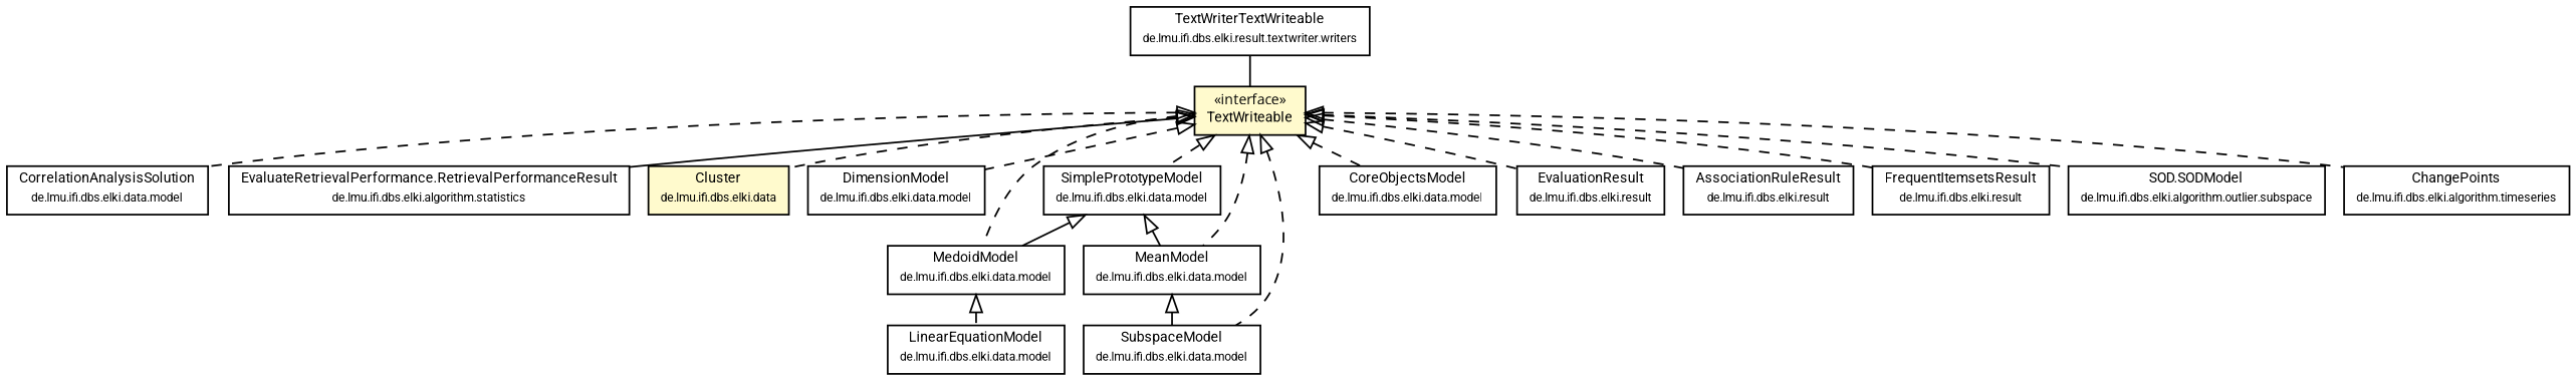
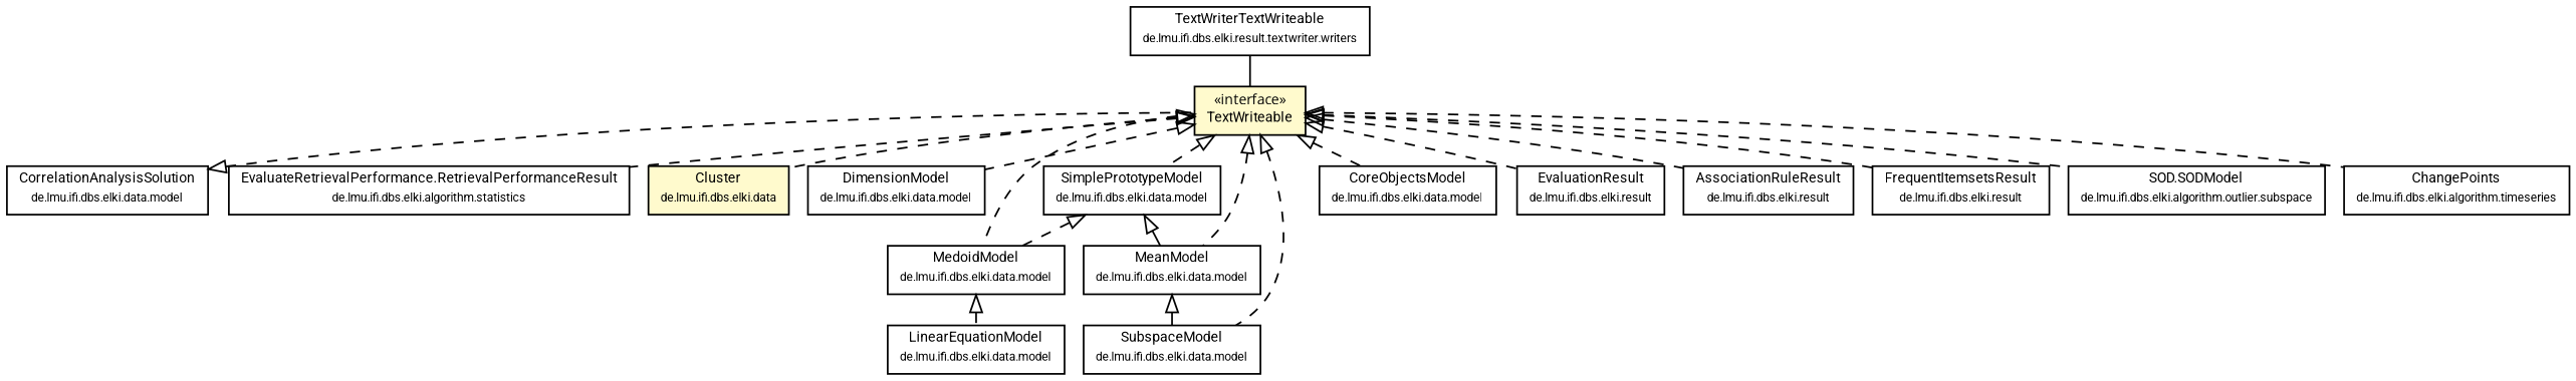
  digraph {
    fontname="Open Sans"
    nodesep=0.15
    rankdir=TB
    ranksep=0.25
    node [fontcolor=black fontname="Open Sans" fontsize=8 margin=0 shape=plaintext]
    edge [color=black fontname="Open Sans" fontsize=7 labelfontname=Roboto labelfontsize=7 weight=9 arrowtail=empty dir=back style=dashed]
    n1 [height=0 label=<<table title="de.lmu.ifi.dbs.elki.result.textwriter.writers.TextWriterTextWriteable" border="0" cellborder="1" cellspacing="0" cellpadding="2" href="writers/TextWriterTextWriteable.html" target="_parent"> 		<tr><td><table border="0" cellspacing="0" cellpadding="1"> 		<tr><td align="center" balign="center"> <font face="Roboto">TextWriterTextWriteable</font> </td></tr> 		<tr><td align="center" balign="center"> <font face="Roboto" point-size="7.0">de.lmu.ifi.dbs.elki.result.textwriter.writers</font> </td></tr> 		</table></td></tr> 		</table>> width=0]
    n2 [height=0 label=<<table title="de.lmu.ifi.dbs.elki.result.textwriter.TextWriteable" border="0" cellborder="1" cellspacing="0" cellpadding="2" bgcolor="lemonChiffon" href="TextWriteable.html" target="_parent"> 		<tr><td><table border="0" cellspacing="0" cellpadding="1"> 		<tr><td align="center" balign="center"> &#171;interface&#187; </td></tr> 		<tr><td align="center" balign="center"> <font face="Roboto">TextWriteable</font> </td></tr> 		</table></td></tr> 		</table>> width=0]
    n3 [height=0 label=<<table title="de.lmu.ifi.dbs.elki.data.model.CorrelationAnalysisSolution" border="0" cellborder="1" cellspacing="0" cellpadding="2" href="../../data/model/CorrelationAnalysisSolution.html" target="_parent"> 		<tr><td><table border="0" cellspacing="0" cellpadding="1"> 		<tr><td align="center" balign="center"> <font face="Roboto">CorrelationAnalysisSolution</font> </td></tr> 		<tr><td align="center" balign="center"> <font face="Roboto" point-size="7.0">de.lmu.ifi.dbs.elki.data.model</font> </td></tr> 		</table></td></tr> 		</table>> width=0]
    n4 [height=0 label=<<table title="de.lmu.ifi.dbs.elki.algorithm.statistics.EvaluateRetrievalPerformance.RetrievalPerformanceResult" border="0" cellborder="1" cellspacing="0" cellpadding="2" href="../../algorithm/statistics/EvaluateRetrievalPerformance.RetrievalPerformanceResult.html" target="_parent"> 		<tr><td><table border="0" cellspacing="0" cellpadding="1"> 		<tr><td align="center" balign="center"> <font face="Roboto">EvaluateRetrievalPerformance.RetrievalPerformanceResult</font> </td></tr> 		<tr><td align="center" balign="center"> <font face="Roboto" point-size="7.0">de.lmu.ifi.dbs.elki.algorithm.statistics</font> </td></tr> 		</table></td></tr> 		</table>> width=0]
    n5 [height=0 label=<<table title="de.lmu.ifi.dbs.elki.data.Cluster" border="0" cellborder="1" cellspacing="0" cellpadding="2" bgcolor="LemonChiffon" href="../../data/Cluster.html" target="_parent"> 		<tr><td><table border="0" cellspacing="0" cellpadding="1"> 		<tr><td align="center" balign="center"> <font face="Roboto">Cluster</font> </td></tr> 		<tr><td align="center" balign="center"> <font face="Roboto" point-size="7.0">de.lmu.ifi.dbs.elki.data</font> </td></tr> 		</table></td></tr> 		</table>> width=0]
    n6 [height=0 label=<<table title="de.lmu.ifi.dbs.elki.data.model.DimensionModel" border="0" cellborder="1" cellspacing="0" cellpadding="2" href="../../data/model/DimensionModel.html" target="_parent"> 		<tr><td><table border="0" cellspacing="0" cellpadding="1"> 		<tr><td align="center" balign="center"> <font face="Roboto">DimensionModel</font> </td></tr> 		<tr><td align="center" balign="center"> <font face="Roboto" point-size="7.0">de.lmu.ifi.dbs.elki.data.model</font> </td></tr> 		</table></td></tr> 		</table>> width=0]
    n7 [height=0 label=<<table title="de.lmu.ifi.dbs.elki.data.model.MedoidModel" border="0" cellborder="1" cellspacing="0" cellpadding="2" href="../../data/model/MedoidModel.html" target="_parent"> 		<tr><td><table border="0" cellspacing="0" cellpadding="1"> 		<tr><td align="center" balign="center"> <font face="Roboto">MedoidModel</font> </td></tr> 		<tr><td align="center" balign="center"> <font face="Roboto" point-size="7.0">de.lmu.ifi.dbs.elki.data.model</font> </td></tr> 		</table></td></tr> 		</table>> width=0]
    n8 [height=0 label=<<table title="de.lmu.ifi.dbs.elki.data.model.SubspaceModel" border="0" cellborder="1" cellspacing="0" cellpadding="2" href="../../data/model/SubspaceModel.html" target="_parent"> 		<tr><td><table border="0" cellspacing="0" cellpadding="1"> 		<tr><td align="center" balign="center"> <font face="Roboto">SubspaceModel</font> </td></tr> 		<tr><td align="center" balign="center"> <font face="Roboto" point-size="7.0">de.lmu.ifi.dbs.elki.data.model</font> </td></tr> 		</table></td></tr> 		</table>> width=0]
    n9 [height=0 label=<<table title="de.lmu.ifi.dbs.elki.data.model.SimplePrototypeModel" border="0" cellborder="1" cellspacing="0" cellpadding="2" href="../../data/model/SimplePrototypeModel.html" target="_parent"> 		<tr><td><table border="0" cellspacing="0" cellpadding="1"> 		<tr><td align="center" balign="center"> <font face="Roboto">SimplePrototypeModel</font> </td></tr> 		<tr><td align="center" balign="center"> <font face="Roboto" point-size="7.0">de.lmu.ifi.dbs.elki.data.model</font> </td></tr> 		</table></td></tr> 		</table>> width=0]
    n10 [height=0 label=<<table title="de.lmu.ifi.dbs.elki.data.model.MeanModel" border="0" cellborder="1" cellspacing="0" cellpadding="2" href="../../data/model/MeanModel.html" target="_parent"> 		<tr><td><table border="0" cellspacing="0" cellpadding="1"> 		<tr><td align="center" balign="center"> <font face="Roboto">MeanModel</font> </td></tr> 		<tr><td align="center" balign="center"> <font face="Roboto" point-size="7.0">de.lmu.ifi.dbs.elki.data.model</font> </td></tr> 		</table></td></tr> 		</table>> width=0]
    n11 [height=0 label=<<table title="de.lmu.ifi.dbs.elki.data.model.CoreObjectsModel" border="0" cellborder="1" cellspacing="0" cellpadding="2" href="../../data/model/CoreObjectsModel.html" target="_parent"> 		<tr><td><table border="0" cellspacing="0" cellpadding="1"> 		<tr><td align="center" balign="center"> <font face="Roboto">CoreObjectsModel</font> </td></tr> 		<tr><td align="center" balign="center"> <font face="Roboto" point-size="7.0">de.lmu.ifi.dbs.elki.data.model</font> </td></tr> 		</table></td></tr> 		</table>> width=0]
    n12 [height=0 label=<<table title="de.lmu.ifi.dbs.elki.result.EvaluationResult" border="0" cellborder="1" cellspacing="0" cellpadding="2" href="../EvaluationResult.html" target="_parent"> 		<tr><td><table border="0" cellspacing="0" cellpadding="1"> 		<tr><td align="center" balign="center"> <font face="Roboto">EvaluationResult</font> </td></tr> 		<tr><td align="center" balign="center"> <font face="Roboto" point-size="7.0">de.lmu.ifi.dbs.elki.result</font> </td></tr> 		</table></td></tr> 		</table>> width=0]
    n13 [height=0 label=<<table title="de.lmu.ifi.dbs.elki.result.AssociationRuleResult" border="0" cellborder="1" cellspacing="0" cellpadding="2" href="../AssociationRuleResult.html" target="_parent"> 		<tr><td><table border="0" cellspacing="0" cellpadding="1"> 		<tr><td align="center" balign="center"> <font face="Roboto">AssociationRuleResult</font> </td></tr> 		<tr><td align="center" balign="center"> <font face="Roboto" point-size="7.0">de.lmu.ifi.dbs.elki.result</font> </td></tr> 		</table></td></tr> 		</table>> width=0]
    n14 [height=0 label=<<table title="de.lmu.ifi.dbs.elki.result.FrequentItemsetsResult" border="0" cellborder="1" cellspacing="0" cellpadding="2" href="../FrequentItemsetsResult.html" target="_parent"> 		<tr><td><table border="0" cellspacing="0" cellpadding="1"> 		<tr><td align="center" balign="center"> <font face="Roboto">FrequentItemsetsResult</font> </td></tr> 		<tr><td align="center" balign="center"> <font face="Roboto" point-size="7.0">de.lmu.ifi.dbs.elki.result</font> </td></tr> 		</table></td></tr> 		</table>> width=0]
    n15 [height=0 label=<<table title="de.lmu.ifi.dbs.elki.algorithm.outlier.subspace.SOD.SODModel" border="0" cellborder="1" cellspacing="0" cellpadding="2" href="../../algorithm/outlier/subspace/SOD.SODModel.html" target="_parent"> 		<tr><td><table border="0" cellspacing="0" cellpadding="1"> 		<tr><td align="center" balign="center"> <font face="Roboto">SOD.SODModel</font> </td></tr> 		<tr><td align="center" balign="center"> <font face="Roboto" point-size="7.0">de.lmu.ifi.dbs.elki.algorithm.outlier.subspace</font> </td></tr> 		</table></td></tr> 		</table>> width=0]
    n16 [height=0 label=<<table title="de.lmu.ifi.dbs.elki.algorithm.timeseries.ChangePoints" border="0" cellborder="1" cellspacing="0" cellpadding="2" href="../../algorithm/timeseries/ChangePoints.html" target="_parent"> 		<tr><td><table border="0" cellspacing="0" cellpadding="1"> 		<tr><td align="center" balign="center"> <font face="Roboto">ChangePoints</font> </td></tr> 		<tr><td align="center" balign="center"> <font face="Roboto" point-size="7.0">de.lmu.ifi.dbs.elki.algorithm.timeseries</font> </td></tr> 		</table></td></tr> 		</table>> width=0]
    n17 [height=0 label=<<table title="de.lmu.ifi.dbs.elki.data.model.LinearEquationModel" border="0" cellborder="1" cellspacing="0" cellpadding="2" href="../../data/model/LinearEquationModel.html" target="_parent"> 		<tr><td><table border="0" cellspacing="0" cellpadding="1"> 		<tr><td align="center" balign="center"> <font face="Roboto">LinearEquationModel</font> </td></tr> 		<tr><td align="center" balign="center"> <font face="Roboto" point-size="7.0">de.lmu.ifi.dbs.elki.data.model</font> </td></tr> 		</table></td></tr> 		</table>> width=0]
    n1 -> n2 [arrowhead=none weight=2 arrowtail="" dir="" style=""]
-   n2 -> n3
-   n2 -> n4 [style=solid]
+   n3 -> n2
+   n2 -> n4
    n2 -> n5
    n2 -> n6
    n2 -> n7
    n2 -> n8
    n2 -> n9
    n2 -> n10
    n2 -> n11
    n2 -> n12
    n2 -> n13
    n2 -> n14
    n2 -> n15
    n2 -> n16
    n7 -> n17
-   n9 -> n7 [weight=10 style=""]
+   n9 -> n7 [weight=10]
    n9 -> n10 [weight=10 style=""]
    n10 -> n8 [weight=10 style=""]
  }
